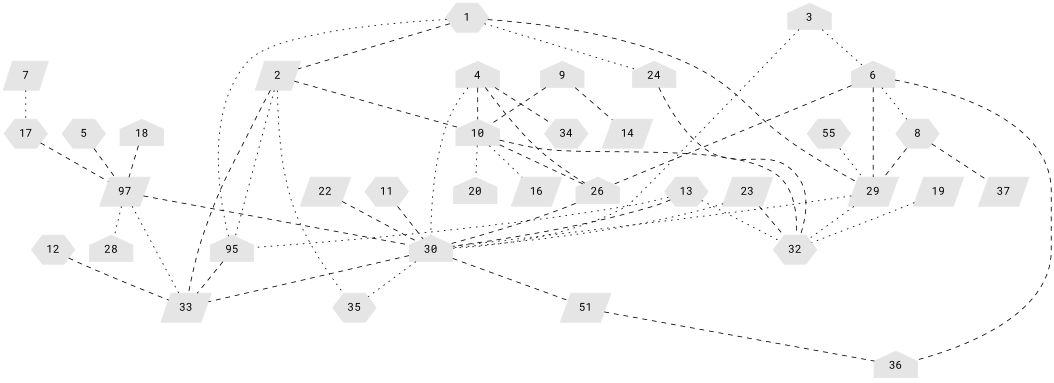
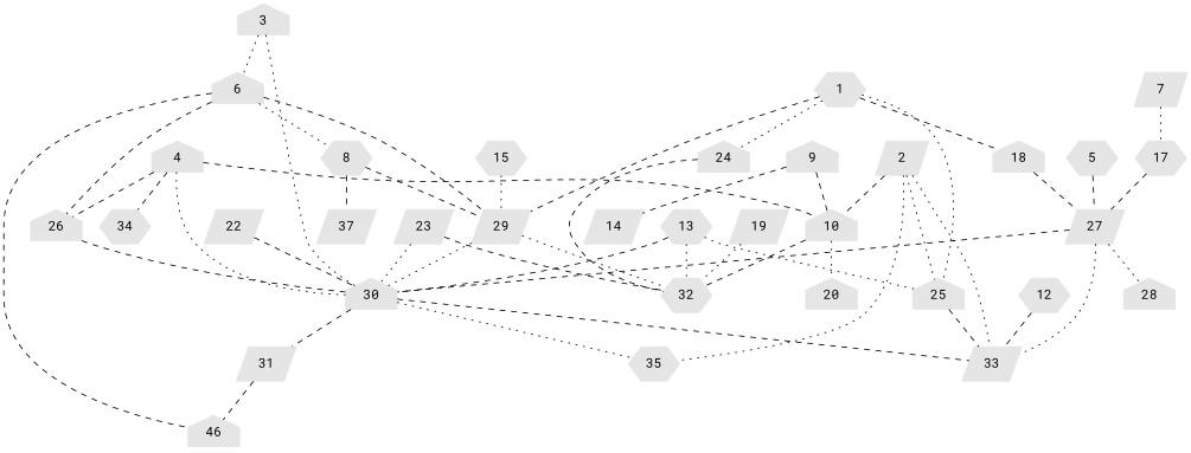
  graph {
    fontname="Roboto Mono"
    node [color=gray90 fontname="Roboto Mono" shape=house style=filled]
    edge [fontname="Roboto Mono" style=dashed weight=1.0]
    1 [shape=hexagon]
    2 [shape=parallelogram]
    24
-   25 [label=95]
+   25
    29 [shape=parallelogram]
    10
    33 [shape=parallelogram]
    35 [shape=hexagon]
    32 [shape=hexagon]
    30
    26
-   16 [shape=parallelogram]
    20
-   36
+   36 [label=46]
    3
    6
    8 [shape=hexagon]
-   31 [shape=parallelogram label=51]
+   31 [shape=parallelogram]
    4
    34 [shape=hexagon]
    5 [shape=hexagon]
-   27 [shape=parallelogram label=97]
+   27 [shape=parallelogram]
    28
    37 [shape=parallelogram]
    17 [shape=hexagon]
    7 [shape=parallelogram]
    9
    14 [shape=parallelogram]
-   11 [shape=hexagon]
    12 [shape=hexagon]
    13 [shape=hexagon]
-   15 [shape=hexagon label=55]
+   15 [shape=hexagon]
    18
    19 [shape=parallelogram]
    22 [shape=parallelogram]
    23 [shape=parallelogram]
-   1 -- 2
+   1 -- 18
    1 -- 24 [style=dotted]
    1 -- 25 [style=dotted]
    1 -- 29
    2 -- 25 [style=dotted]
    2 -- 10
-   2 -- 33
+   2 -- 33 [style=dotted]
    2 -- 35 [style=dotted]
    24 -- 32
    25 -- 33
    29 -- 32 [style=dotted]
    29 -- 30 [style=dotted]
    10 -- 32
-   10 -- 26
-   10 -- 16 [style=dotted]
    10 -- 20 [style=dotted]
    30 -- 33
    30 -- 35 [style=dotted]
    30 -- 31
    26 -- 30
    3 -- 30 [style=dotted]
    3 -- 6 [style=dotted]
    6 -- 29
    6 -- 26
    6 -- 36
    6 -- 8 [style=dotted]
    8 -- 29
    8 -- 37
    31 -- 36
    4 -- 10
    4 -- 30 [style=dotted weight=2.0]
    4 -- 26
    4 -- 34
    5 -- 27
    27 -- 33 [style=dotted]
    27 -- 30
    27 -- 28 [style=dotted]
    17 -- 27
    7 -- 17 [style=dotted]
    9 -- 10
    9 -- 14
-   11 -- 30
    12 -- 33
    13 -- 25 [style=dotted]
    13 -- 32 [style=dotted weight=2.0]
    13 -- 30
    15 -- 29 [style=dotted]
    18 -- 27
    19 -- 32 [style=dotted]
    22 -- 30
    23 -- 32
    23 -- 30 [style=dotted]
  }
